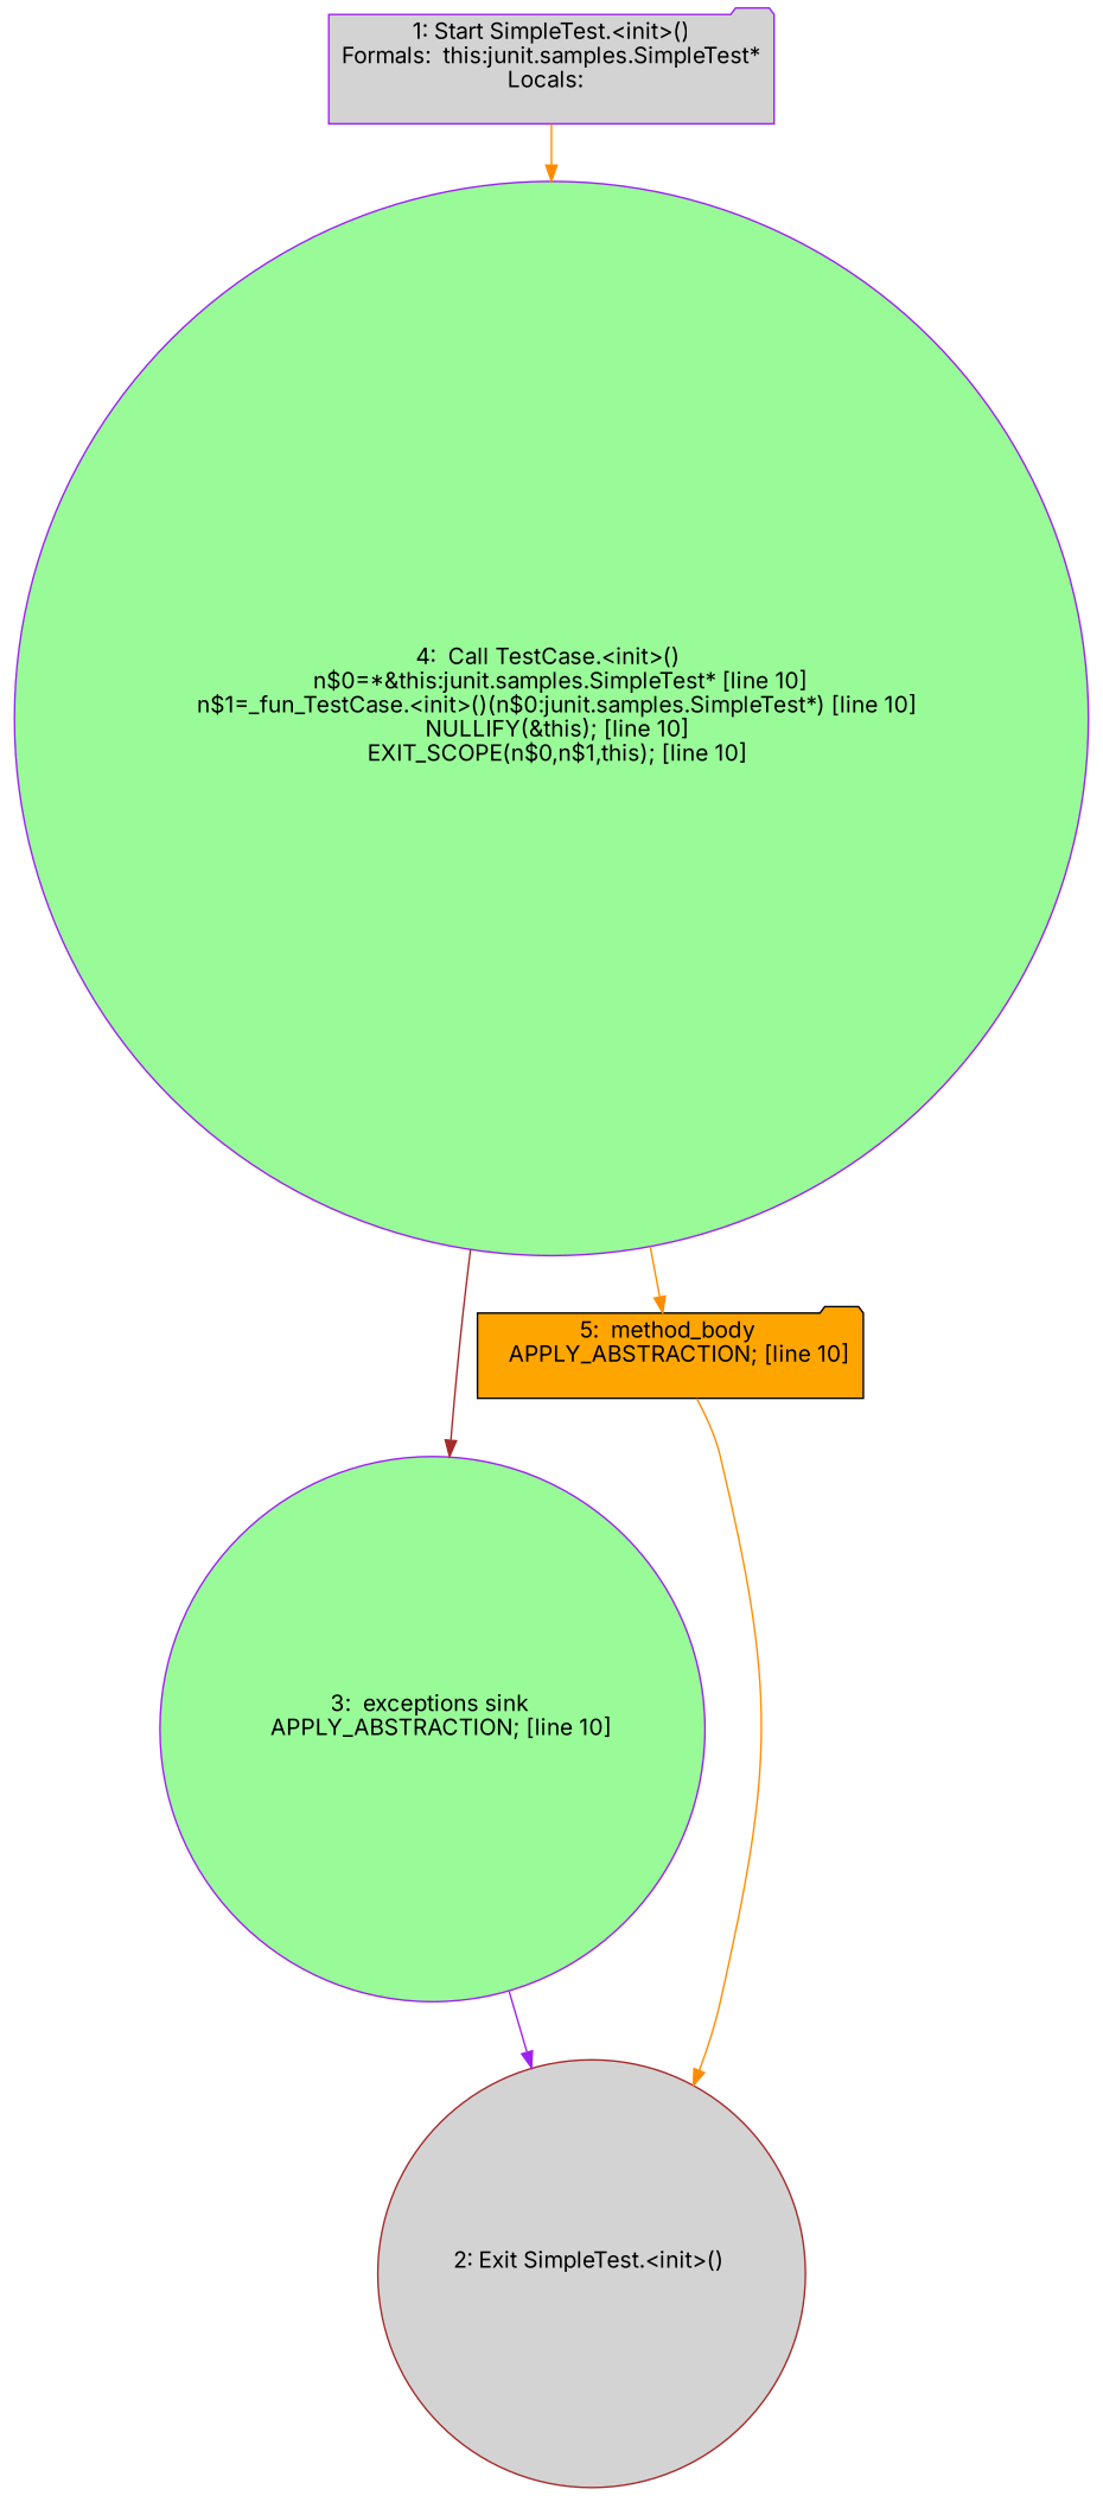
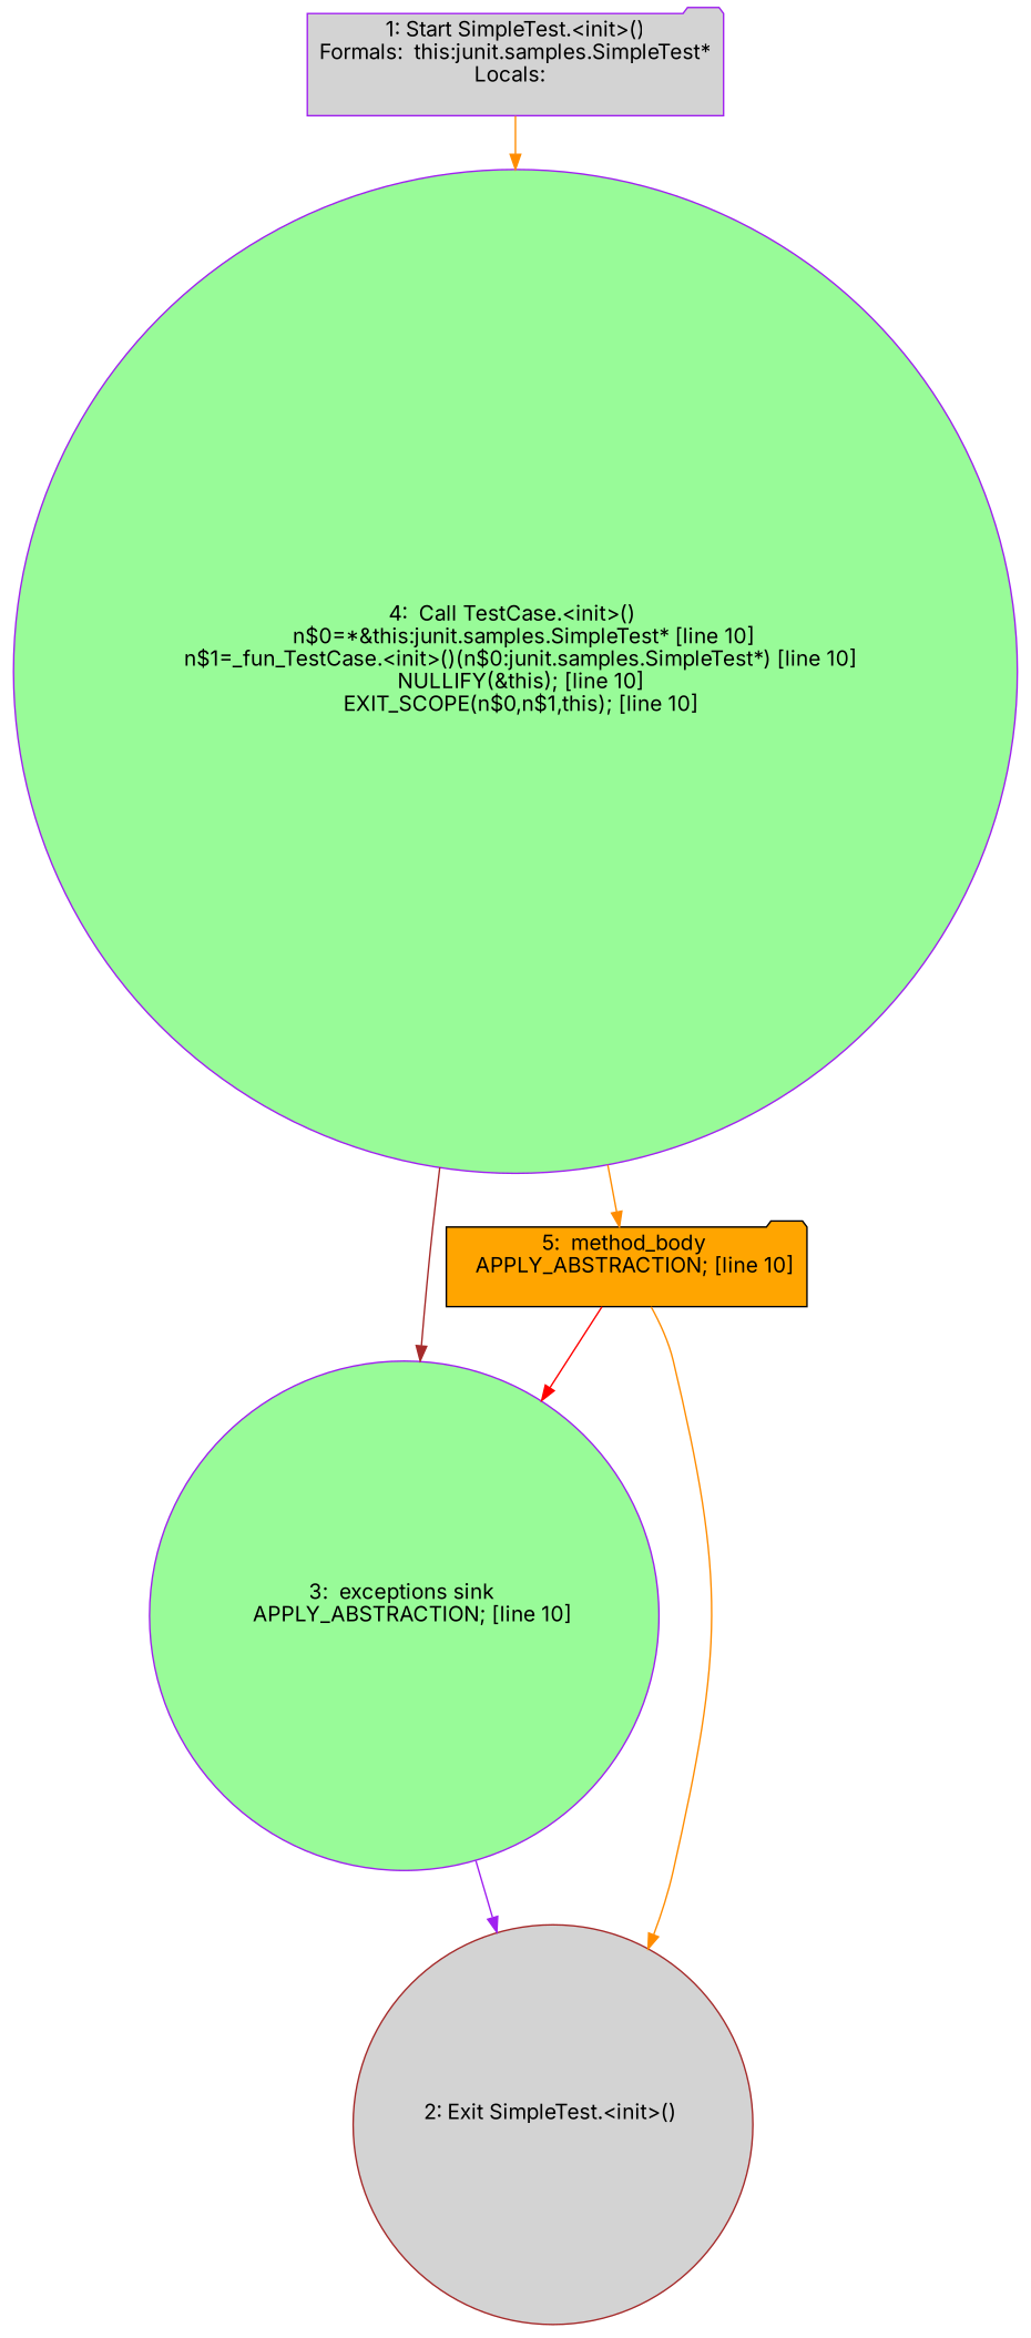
  digraph {
    fontname=Inter
    node [color=purple fillcolor=lightgrey fontname=Inter shape=circle style=filled]
    edge [color=darkorange fontname=Inter]
    n1 [label="1: Start SimpleTest.<init>()\nFormals:  this:junit.samples.SimpleTest*\nLocals:  \n  " shape=folder]
    n2 [fillcolor=palegreen label="4:  Call TestCase.<init>() \n   n$0=*&this:junit.samples.SimpleTest* [line 10]\n  n$1=_fun_TestCase.<init>()(n$0:junit.samples.SimpleTest*) [line 10]\n  NULLIFY(&this); [line 10]\n  EXIT_SCOPE(n$0,n$1,this); [line 10]\n "]
    n3 [fillcolor=palegreen label="3:  exceptions sink \n   APPLY_ABSTRACTION; [line 10]\n "]
    n4 [color=black fillcolor=orange label="5:  method_body \n   APPLY_ABSTRACTION; [line 10]\n " shape=folder]
    n5 [color=brown label="2: Exit SimpleTest.<init>() \n  "]
    n1 -> n2
    n2 -> n3 [color=brown]
    n2 -> n4
    n3 -> n5 [color=purple]
+   n4 -> n3 [color=red]
    n4 -> n5
  }
